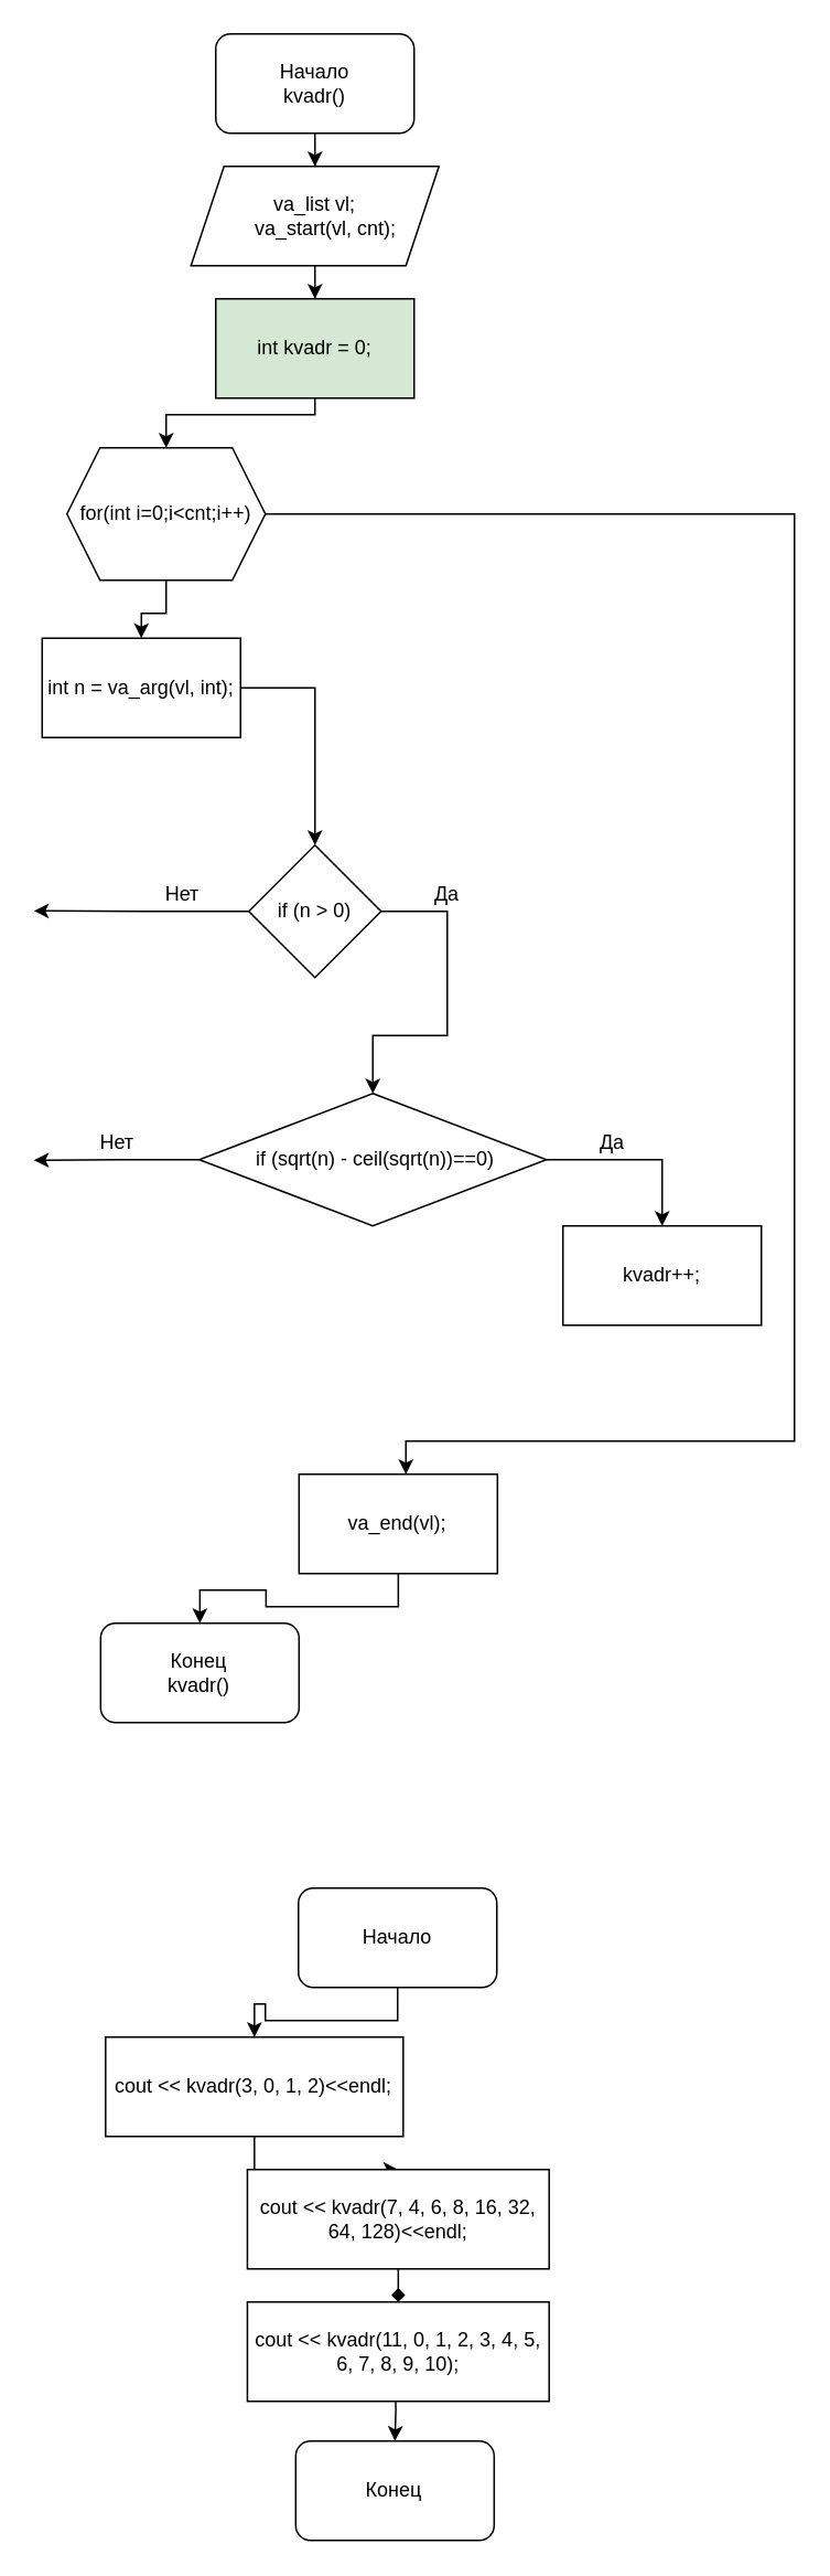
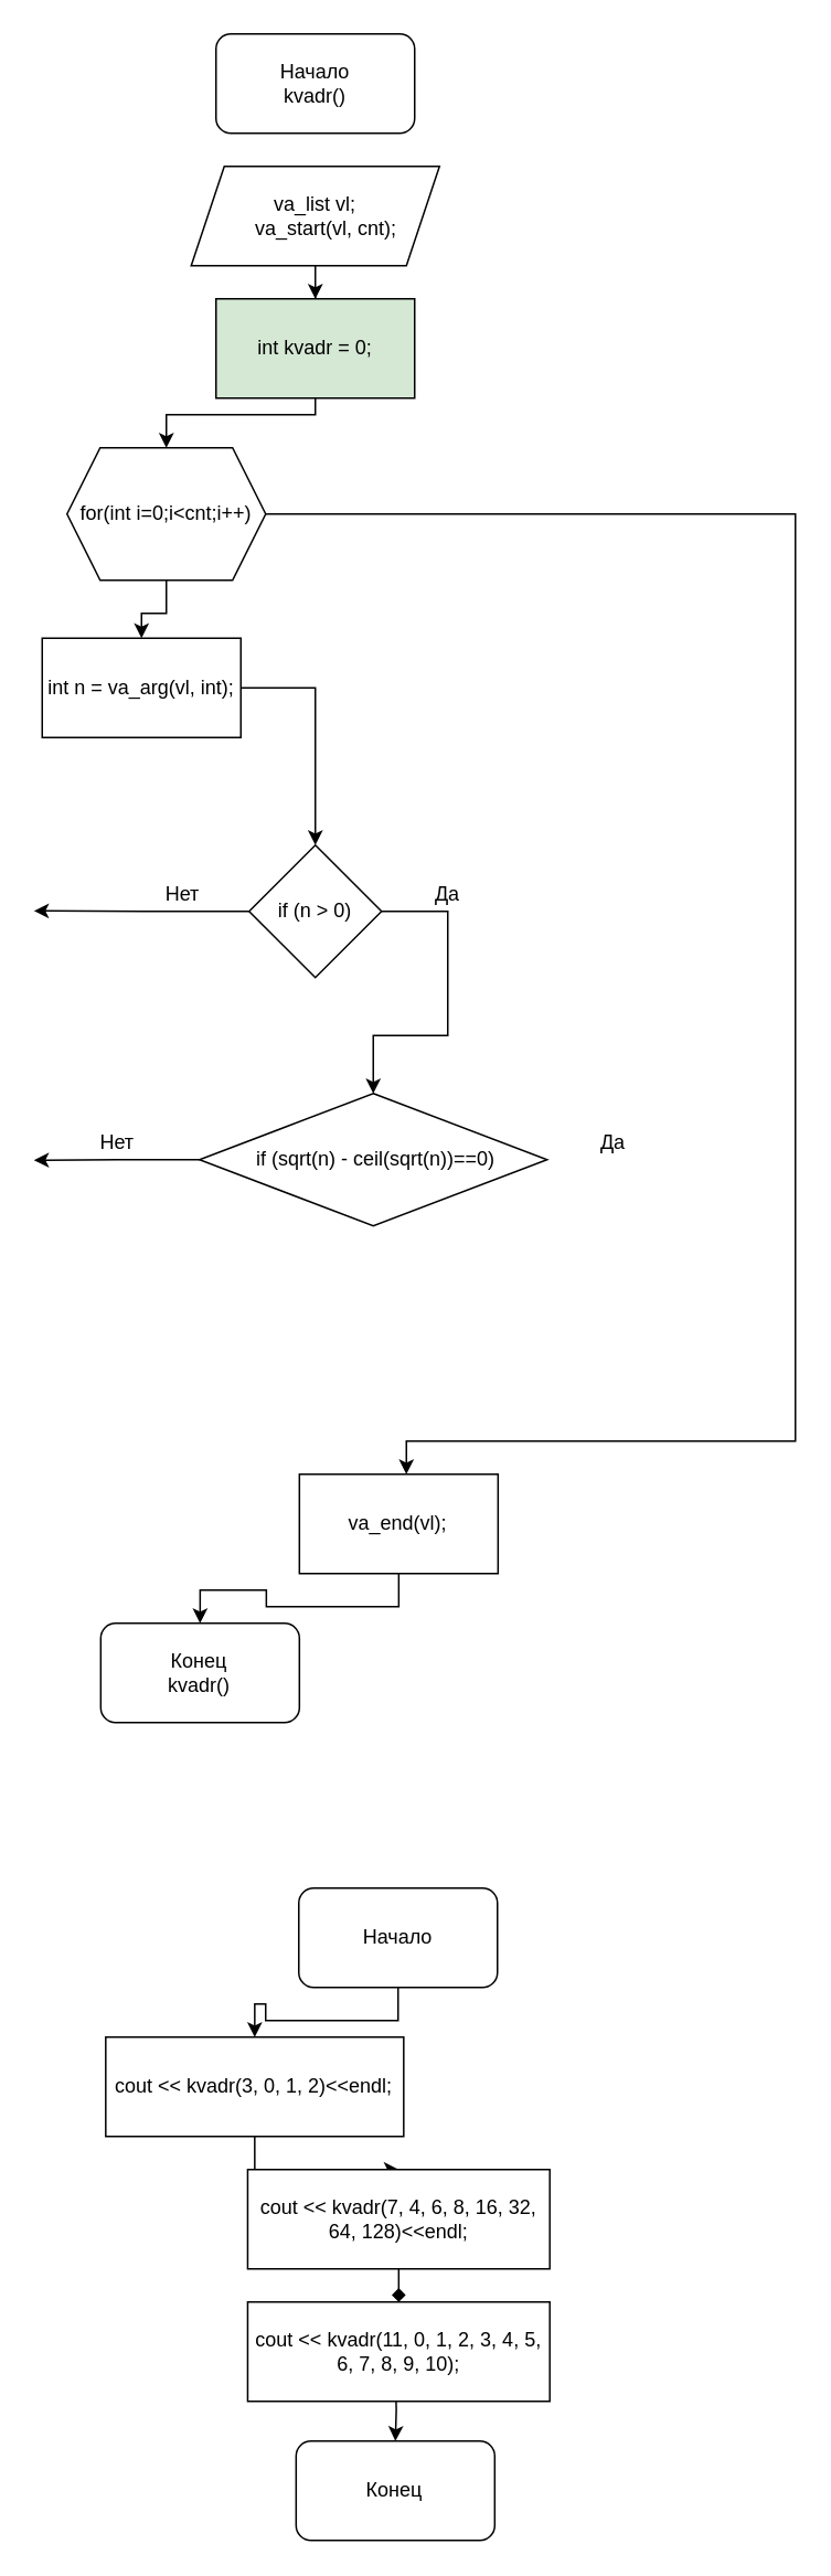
  <mxCell id="0" />
  <mxCell id="1" parent="0" />
- <mxCell id="2" style="edgeStyle=orthogonalEdgeStyle;rounded=0;orthogonalLoop=1;jettySize=auto;html=1;entryX=0.5;entryY=0;entryDx=0;entryDy=0;" edge="1" parent="1" source="3" target="5"><mxGeometry relative="1" as="geometry" /></mxCell>
  <mxCell id="3" value="Начало&lt;br&gt;kvadr()" style="rounded=1;whiteSpace=wrap;html=1;" vertex="1" parent="1"><mxGeometry x="130" y="20" width="120" height="60" as="geometry" /></mxCell>
  <mxCell id="4" style="edgeStyle=orthogonalEdgeStyle;rounded=0;orthogonalLoop=1;jettySize=auto;html=1;entryX=0.5;entryY=0;entryDx=0;entryDy=0;" edge="1" parent="1" source="5" target="7"><mxGeometry relative="1" as="geometry" /></mxCell>
  <mxCell id="5" value="&lt;div&gt;va_list vl;&lt;/div&gt;&lt;div&gt;&amp;nbsp; &amp;nbsp; va_start(vl, cnt);&lt;/div&gt;" style="shape=parallelogram;perimeter=parallelogramPerimeter;whiteSpace=wrap;html=1;fixedSize=1;" vertex="1" parent="1"><mxGeometry x="115" y="100" width="150" height="60" as="geometry" /></mxCell>
  <mxCell id="6" style="edgeStyle=orthogonalEdgeStyle;rounded=0;orthogonalLoop=1;jettySize=auto;html=1;entryX=0.5;entryY=0;entryDx=0;entryDy=0;" edge="1" parent="1" source="7" target="10"><mxGeometry relative="1" as="geometry"><Array as="points"><mxPoint x="190" y="250" /><mxPoint x="100" y="250" /></Array></mxGeometry></mxCell>
  <mxCell id="7" value="int kvadr = 0;" style="rounded=0;whiteSpace=wrap;html=1;fillColor=#d5e8d4;" vertex="1" parent="1"><mxGeometry x="130" y="180" width="120" height="60" as="geometry" /></mxCell>
  <mxCell id="8" style="edgeStyle=orthogonalEdgeStyle;rounded=0;orthogonalLoop=1;jettySize=auto;html=1;entryX=0.5;entryY=0;entryDx=0;entryDy=0;" edge="1" parent="1" source="10" target="12"><mxGeometry relative="1" as="geometry" /></mxCell>
  <mxCell id="9" style="edgeStyle=orthogonalEdgeStyle;rounded=0;orthogonalLoop=1;jettySize=auto;html=1;exitX=1;exitY=0.5;exitDx=0;exitDy=0;" edge="1" parent="1" source="10" target="24"><mxGeometry relative="1" as="geometry"><Array as="points"><mxPoint x="480" y="310" /><mxPoint x="480" y="870" /><mxPoint x="245" y="870" /></Array></mxGeometry></mxCell>
  <mxCell id="10" value="for(int i=0;i&amp;lt;cnt;i++)" style="shape=hexagon;perimeter=hexagonPerimeter2;whiteSpace=wrap;html=1;fixedSize=1;" vertex="1" parent="1"><mxGeometry x="40" y="270" width="120" height="80" as="geometry" /></mxCell>
  <mxCell id="11" style="edgeStyle=orthogonalEdgeStyle;rounded=0;orthogonalLoop=1;jettySize=auto;html=1;entryX=0.5;entryY=0;entryDx=0;entryDy=0;" edge="1" parent="1" source="12" target="15"><mxGeometry relative="1" as="geometry" /></mxCell>
  <mxCell id="12" value="int n = va_arg(vl, int);" style="rounded=0;whiteSpace=wrap;html=1;" vertex="1" parent="1"><mxGeometry x="25" y="385" width="120" height="60" as="geometry" /></mxCell>
  <mxCell id="13" style="edgeStyle=orthogonalEdgeStyle;rounded=0;orthogonalLoop=1;jettySize=auto;html=1;exitX=1;exitY=0.5;exitDx=0;exitDy=0;" edge="1" parent="1" source="15" target="18"><mxGeometry relative="1" as="geometry"><Array as="points"><mxPoint x="270" y="550" /><mxPoint x="270" y="625" /><mxPoint x="225" y="625" /></Array></mxGeometry></mxCell>
  <mxCell id="14" style="edgeStyle=orthogonalEdgeStyle;rounded=0;orthogonalLoop=1;jettySize=auto;html=1;exitX=0;exitY=0.5;exitDx=0;exitDy=0;" edge="1" parent="1" source="15"><mxGeometry relative="1" as="geometry"><mxPoint x="20" y="549.706" as="targetPoint" /></mxGeometry></mxCell>
  <mxCell id="15" value="if (n &amp;gt; 0)" style="rhombus;whiteSpace=wrap;html=1;" vertex="1" parent="1"><mxGeometry x="150" y="510" width="80" height="80" as="geometry" /></mxCell>
  <mxCell id="16" style="edgeStyle=orthogonalEdgeStyle;rounded=0;orthogonalLoop=1;jettySize=auto;html=1;exitX=0;exitY=0.5;exitDx=0;exitDy=0;" edge="1" parent="1" source="18"><mxGeometry relative="1" as="geometry"><mxPoint x="20" y="700.294" as="targetPoint" /></mxGeometry></mxCell>
- <mxCell id="17" style="edgeStyle=orthogonalEdgeStyle;rounded=0;orthogonalLoop=1;jettySize=auto;html=1;exitX=1;exitY=0.5;exitDx=0;exitDy=0;entryX=0.5;entryY=0;entryDx=0;entryDy=0;" edge="1" parent="1" source="18" target="20"><mxGeometry relative="1" as="geometry" /></mxCell>
  <mxCell id="18" value="&amp;nbsp;if (sqrt(n) - ceil(sqrt(n))==0)" style="rhombus;whiteSpace=wrap;html=1;" vertex="1" parent="1"><mxGeometry x="120" y="660" width="210" height="80" as="geometry" /></mxCell>
  <mxCell id="19" value="Да" style="text;html=1;strokeColor=none;fillColor=none;align=center;verticalAlign=middle;whiteSpace=wrap;rounded=0;" vertex="1" parent="1"><mxGeometry x="250" y="530" width="40" height="20" as="geometry" /></mxCell>
- <mxCell id="20" value="kvadr++;" style="rounded=0;whiteSpace=wrap;html=1;" vertex="1" parent="1"><mxGeometry x="340" y="740" width="120" height="60" as="geometry" /></mxCell>
  <mxCell id="21" value="Нет" style="text;html=1;strokeColor=none;fillColor=none;align=center;verticalAlign=middle;whiteSpace=wrap;rounded=0;" vertex="1" parent="1"><mxGeometry x="90" y="530" width="40" height="20" as="geometry" /></mxCell>
  <mxCell id="22" value="Да" style="text;html=1;strokeColor=none;fillColor=none;align=center;verticalAlign=middle;whiteSpace=wrap;rounded=0;" vertex="1" parent="1"><mxGeometry x="350" y="680" width="40" height="20" as="geometry" /></mxCell>
  <mxCell id="23" style="edgeStyle=orthogonalEdgeStyle;rounded=0;orthogonalLoop=1;jettySize=auto;html=1;entryX=0.5;entryY=0;entryDx=0;entryDy=0;" edge="1" parent="1" source="24" target="25"><mxGeometry relative="1" as="geometry" /></mxCell>
  <mxCell id="24" value="va_end(vl);" style="rounded=0;whiteSpace=wrap;html=1;" vertex="1" parent="1"><mxGeometry x="180.38" y="890" width="120" height="60" as="geometry" /></mxCell>
  <mxCell id="25" value="Конец&lt;br&gt;kvadr()" style="rounded=1;whiteSpace=wrap;html=1;" vertex="1" parent="1"><mxGeometry x="60.38" y="980" width="120" height="60" as="geometry" /></mxCell>
  <mxCell id="26" style="edgeStyle=orthogonalEdgeStyle;rounded=0;orthogonalLoop=1;jettySize=auto;html=1;exitX=0.5;exitY=1;exitDx=0;exitDy=0;entryX=0.5;entryY=0;entryDx=0;entryDy=0;" edge="1" parent="1" source="27" target="31"><mxGeometry relative="1" as="geometry" /></mxCell>
  <mxCell id="27" value="Начало" style="rounded=1;whiteSpace=wrap;html=1;" vertex="1" parent="1"><mxGeometry x="180.01" y="1140" width="120" height="60" as="geometry" /></mxCell>
  <mxCell id="28" style="edgeStyle=orthogonalEdgeStyle;rounded=0;orthogonalLoop=1;jettySize=auto;html=1;entryX=0.5;entryY=0;entryDx=0;entryDy=0;" edge="1" parent="1" target="29"><mxGeometry relative="1" as="geometry"><mxPoint x="238.38" y="1434" as="sourcePoint" /></mxGeometry></mxCell>
  <mxCell id="29" value="Конец" style="rounded=1;whiteSpace=wrap;html=1;" vertex="1" parent="1"><mxGeometry x="178.38" y="1474" width="120" height="60" as="geometry" /></mxCell>
  <mxCell id="30" style="edgeStyle=orthogonalEdgeStyle;rounded=0;orthogonalLoop=1;jettySize=auto;html=1;exitX=0.5;exitY=1;exitDx=0;exitDy=0;entryX=0.5;entryY=0;entryDx=0;entryDy=0;" edge="1" parent="1" source="31" target="33"><mxGeometry relative="1" as="geometry" /></mxCell>
  <mxCell id="31" value="&lt;span&gt;cout &amp;lt;&amp;lt; kvadr(3, 0, 1, 2)&amp;lt;&amp;lt;endl;&lt;/span&gt;" style="rounded=0;whiteSpace=wrap;html=1;" vertex="1" parent="1"><mxGeometry x="63.38" y="1230" width="180" height="60" as="geometry" /></mxCell>
  <mxCell id="32" style="edgeStyle=orthogonalEdgeStyle;rounded=0;orthogonalLoop=1;jettySize=auto;html=1;exitX=0.5;exitY=1;exitDx=0;exitDy=0;entryX=0.5;entryY=0;entryDx=0;entryDy=0;endArrow=diamond;" edge="1" parent="1" source="33" target="34"><mxGeometry relative="1" as="geometry" /></mxCell>
  <mxCell id="33" value="&lt;span&gt;cout &amp;lt;&amp;lt; kvadr(7, 4, 6, 8, 16, 32, 64, 128)&amp;lt;&amp;lt;endl;&lt;/span&gt;" style="rounded=0;whiteSpace=wrap;html=1;" vertex="1" parent="1"><mxGeometry x="149.13" y="1310" width="182.5" height="60" as="geometry" /></mxCell>
  <mxCell id="34" value="cout &amp;lt;&amp;lt; kvadr(11, 0, 1, 2, 3, 4, 5, 6, 7, 8, 9, 10);" style="rounded=0;whiteSpace=wrap;html=1;" vertex="1" parent="1"><mxGeometry x="149.13" y="1390" width="182.5" height="60" as="geometry" /></mxCell>
  <mxCell id="35" value="Нет" style="text;html=1;align=center;verticalAlign=middle;resizable=0;points=[];autosize=1;" vertex="1" parent="1"><mxGeometry x="50" y="680" width="40" height="20" as="geometry" /></mxCell>
